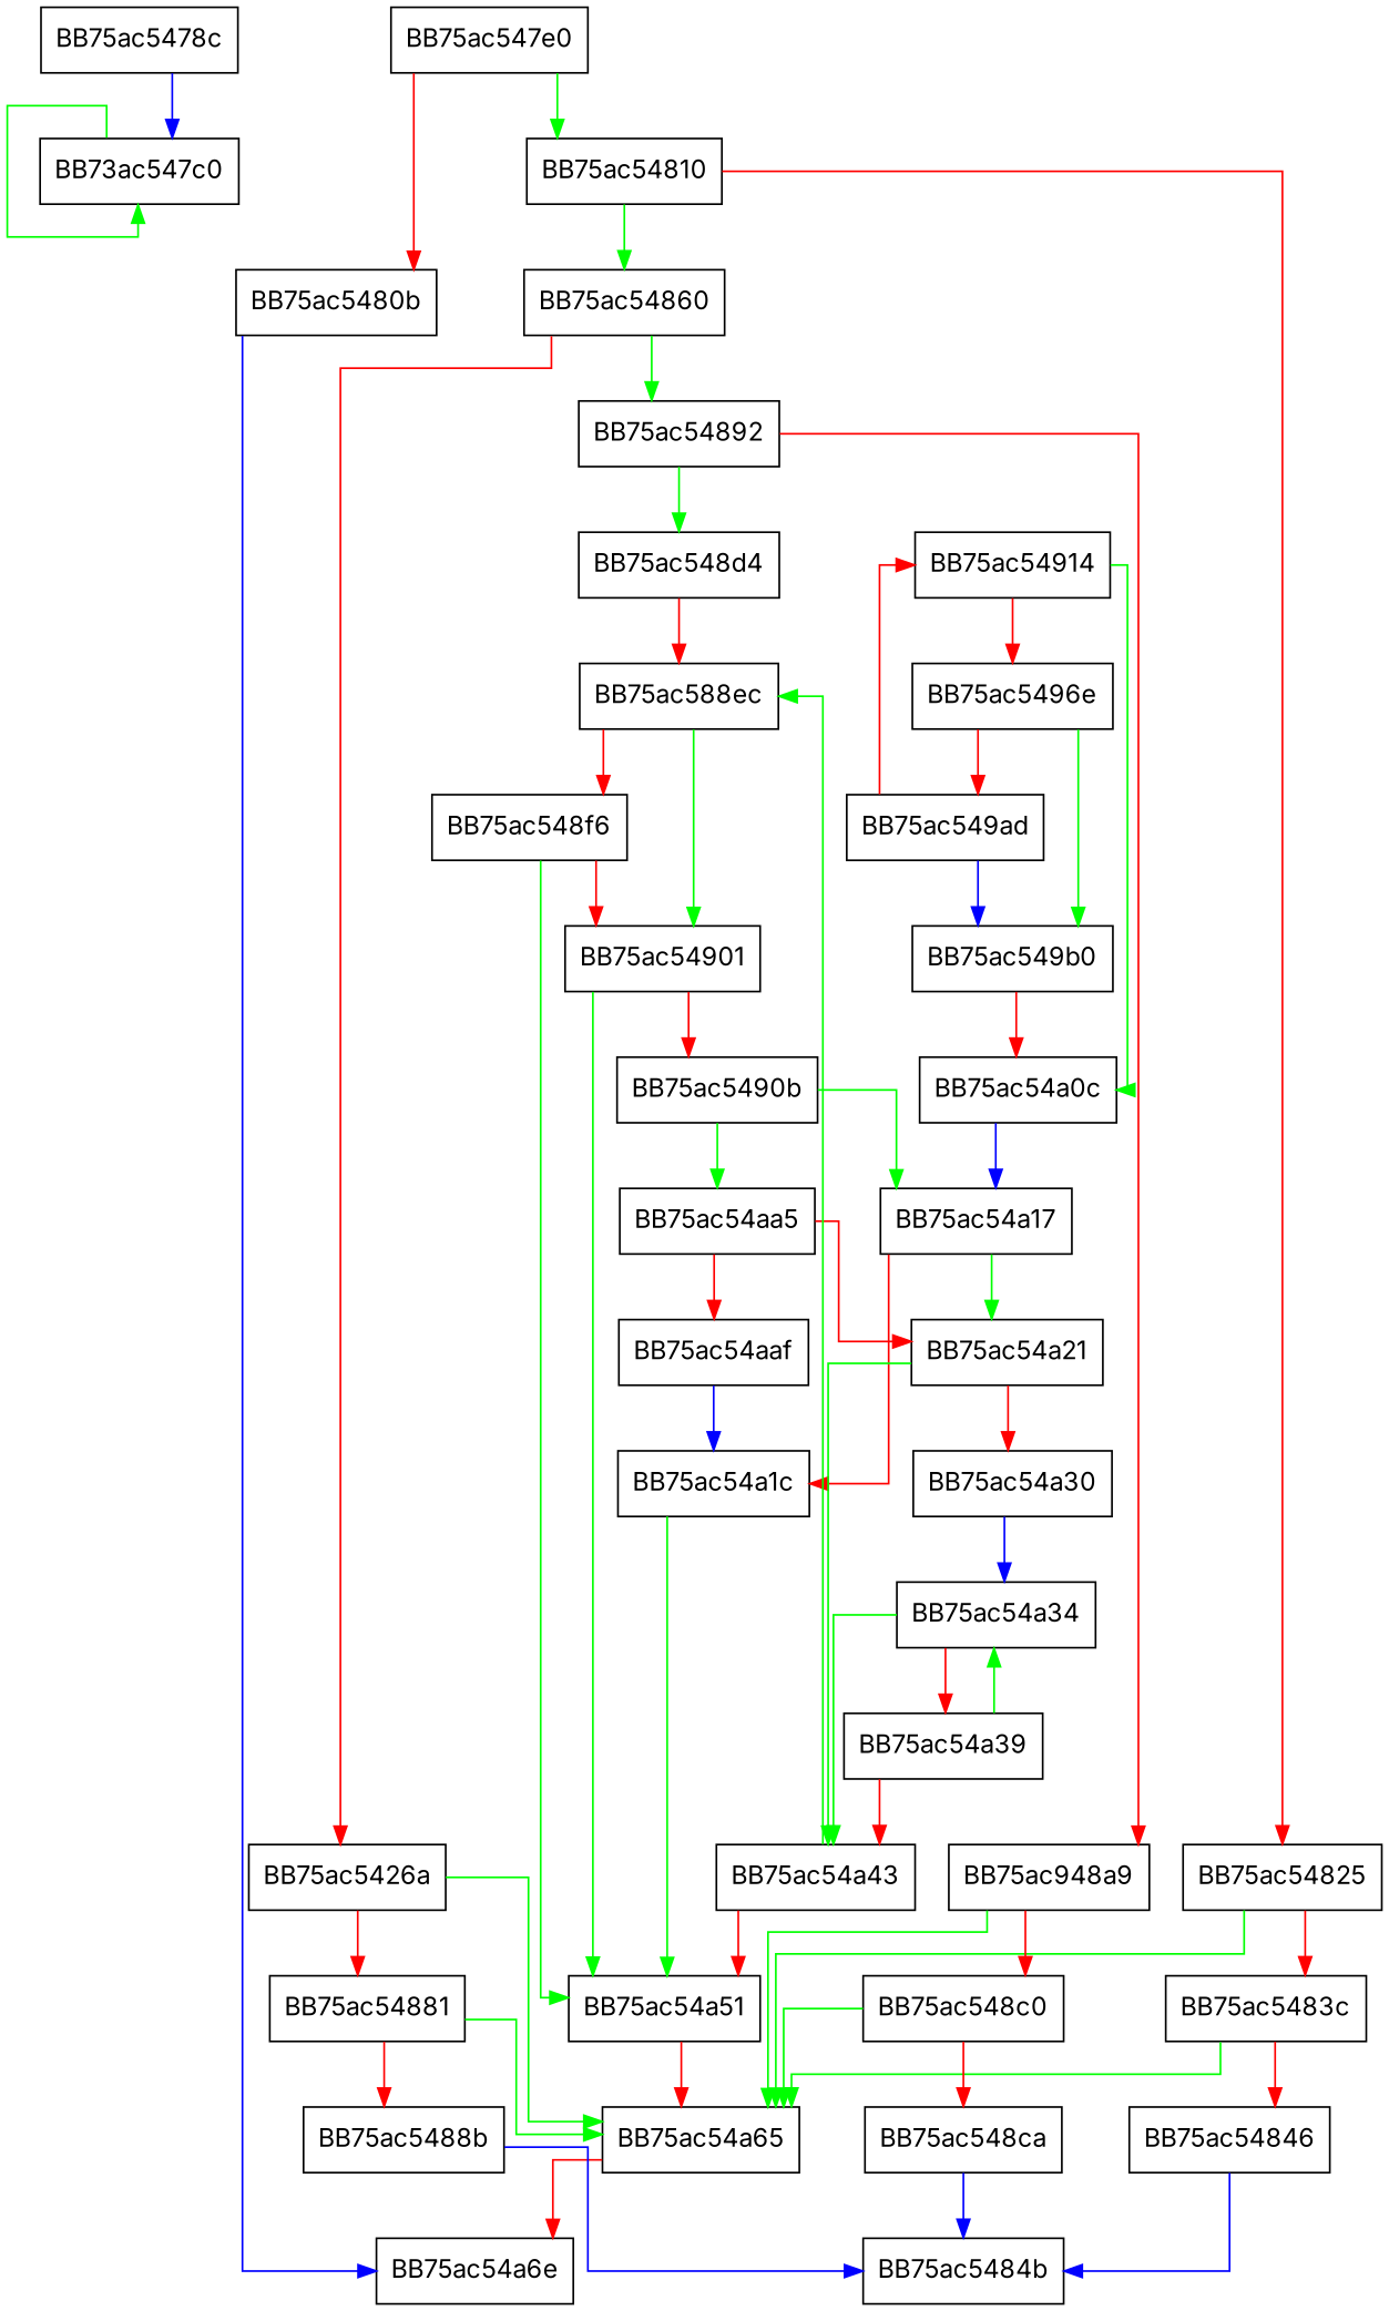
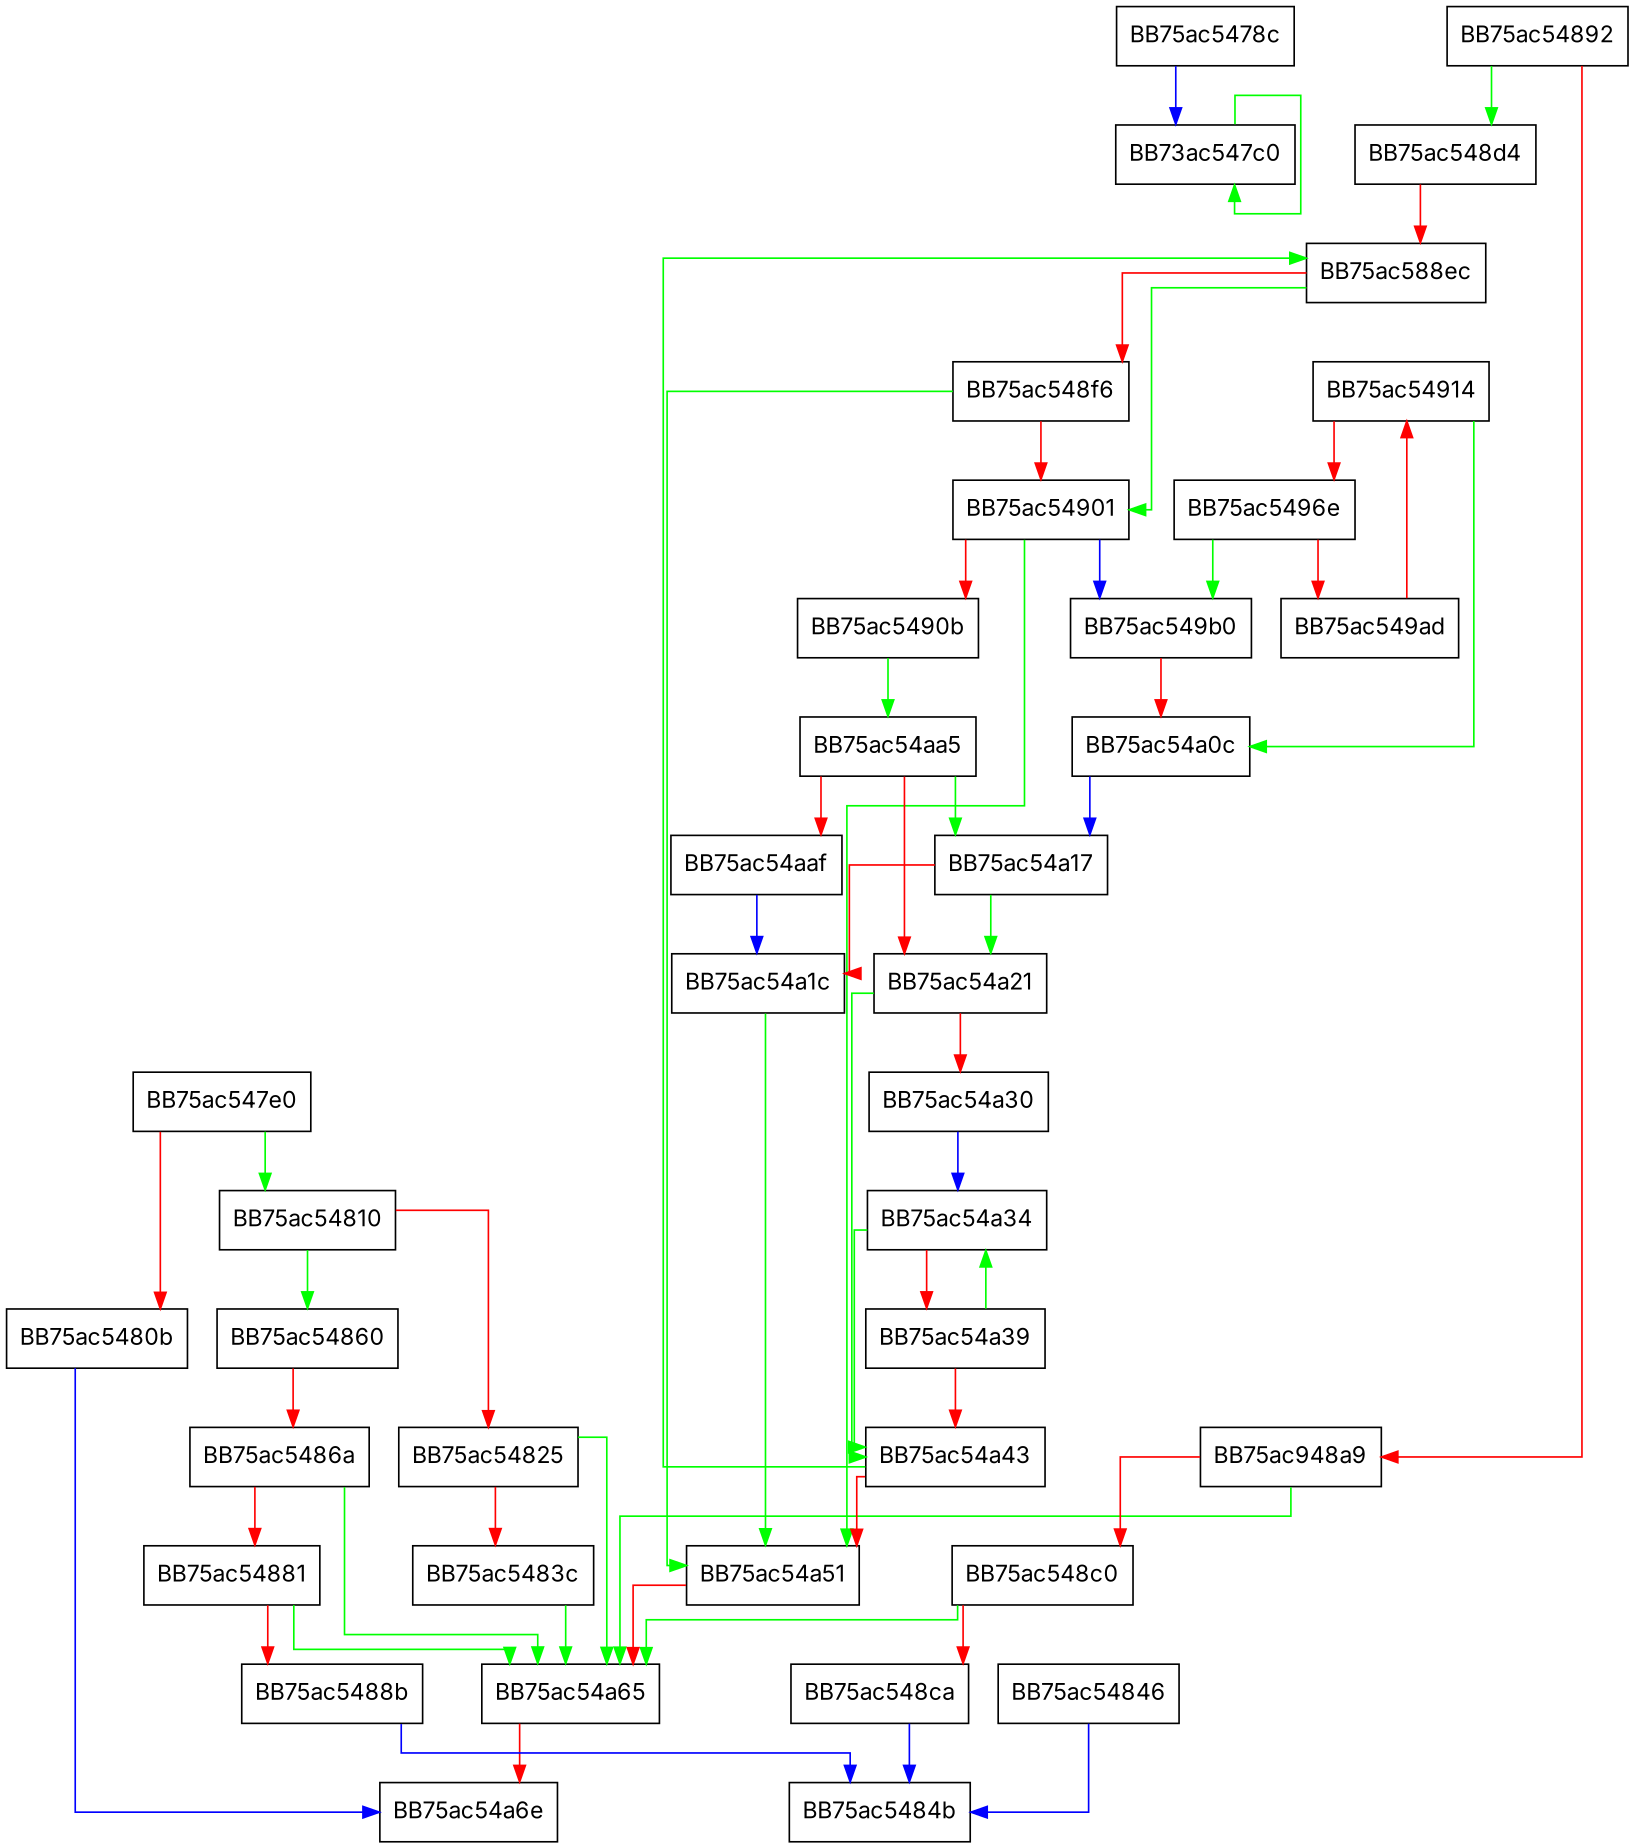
  digraph {
    fontname=Inter
    splines=ortho
    node [fontname=Inter shape=box]
    edge [color=red fontname=Inter]
    n1 [label=BB73ac547c0]
    BB75ac5478c
    BB75ac547e0
    BB75ac54810
    BB75ac5480b
    BB75ac54860
    BB75ac54825
    BB75ac54a6e
    BB75ac54892
-   BB75ac5486a [label=BB75ac5426a]
+   BB75ac5486a
    BB75ac54a65
    BB75ac5483c
    BB75ac548d4
    n14 [label=BB75ac948a9]
    BB75ac54881
    BB75ac54846
    BB75ac5484b
    n18 [label=BB75ac588ec]
    BB75ac548c0
    BB75ac5488b
    BB75ac54901
    BB75ac548f6
    BB75ac548ca
    BB75ac54a51
    BB75ac5490b
    BB75ac54aa5
    BB75ac54a17
    BB75ac54aaf
    BB75ac54a21
    BB75ac54914
    BB75ac54a0c
    BB75ac5496e
    BB75ac54a1c
    BB75ac549b0
    BB75ac549ad
    BB75ac54a43
    BB75ac54a30
    BB75ac54a34
    BB75ac54a39
    n1 -> n1 [color=green]
    BB75ac5478c -> n1 [color=blue]
    BB75ac547e0 -> BB75ac54810 [color=green]
    BB75ac547e0 -> BB75ac5480b
    BB75ac54810 -> BB75ac54860 [color=green]
    BB75ac54810 -> BB75ac54825
    BB75ac5480b -> BB75ac54a6e [color=blue]
-   BB75ac54860 -> BB75ac54892 [color=green]
    BB75ac54860 -> BB75ac5486a
    BB75ac54825 -> BB75ac54a65 [color=green]
    BB75ac54825 -> BB75ac5483c
    BB75ac54892 -> BB75ac548d4 [color=green]
    BB75ac54892 -> n14
    BB75ac5486a -> BB75ac54a65 [color=green]
    BB75ac5486a -> BB75ac54881
    BB75ac54a65 -> BB75ac54a6e
    BB75ac5483c -> BB75ac54a65 [color=green]
-   BB75ac5483c -> BB75ac54846
    BB75ac548d4 -> n18
    n14 -> BB75ac54a65 [color=green]
    n14 -> BB75ac548c0
    BB75ac54881 -> BB75ac54a65 [color=green]
    BB75ac54881 -> BB75ac5488b
    BB75ac54846 -> BB75ac5484b [color=blue]
    n18 -> BB75ac54901 [color=green]
    n18 -> BB75ac548f6
    BB75ac548c0 -> BB75ac54a65 [color=green]
    BB75ac548c0 -> BB75ac548ca
    BB75ac5488b -> BB75ac5484b [color=blue]
    BB75ac54901 -> BB75ac54a51 [color=green]
    BB75ac54901 -> BB75ac5490b
    BB75ac548f6 -> BB75ac54901
    BB75ac548f6 -> BB75ac54a51 [color=green]
    BB75ac548ca -> BB75ac5484b [color=blue]
    BB75ac54a51 -> BB75ac54a65
    BB75ac5490b -> BB75ac54aa5 [color=green]
-   BB75ac5490b -> BB75ac54a17 [color=green]
+   BB75ac54aa5 -> BB75ac54a17 [color=green]
    BB75ac54aa5 -> BB75ac54aaf
    BB75ac54aa5 -> BB75ac54a21
    BB75ac54a17 -> BB75ac54a21 [color=green]
    BB75ac54a17 -> BB75ac54a1c
    BB75ac54aaf -> BB75ac54a1c [color=blue]
    BB75ac54a21 -> BB75ac54a43 [color=green]
    BB75ac54a21 -> BB75ac54a30
    BB75ac54914 -> BB75ac54a0c [color=green]
    BB75ac54914 -> BB75ac5496e
    BB75ac54a0c -> BB75ac54a17 [color=blue]
    BB75ac5496e -> BB75ac549b0 [color=green]
    BB75ac5496e -> BB75ac549ad
    BB75ac54a1c -> BB75ac54a51 [color=green]
    BB75ac549b0 -> BB75ac54a0c
    BB75ac549ad -> BB75ac54914
-   BB75ac549ad -> BB75ac549b0 [color=blue]
+   BB75ac54901 -> BB75ac549b0 [color=blue]
    BB75ac54a43 -> n18 [color=green]
    BB75ac54a43 -> BB75ac54a51
    BB75ac54a30 -> BB75ac54a34 [color=blue]
    BB75ac54a34 -> BB75ac54a43 [color=green]
    BB75ac54a34 -> BB75ac54a39
    BB75ac54a39 -> BB75ac54a43
    BB75ac54a39 -> BB75ac54a34 [color=green]
  }
